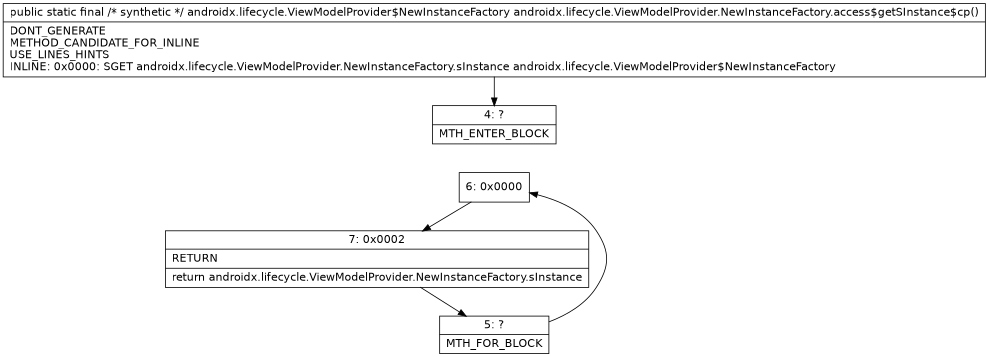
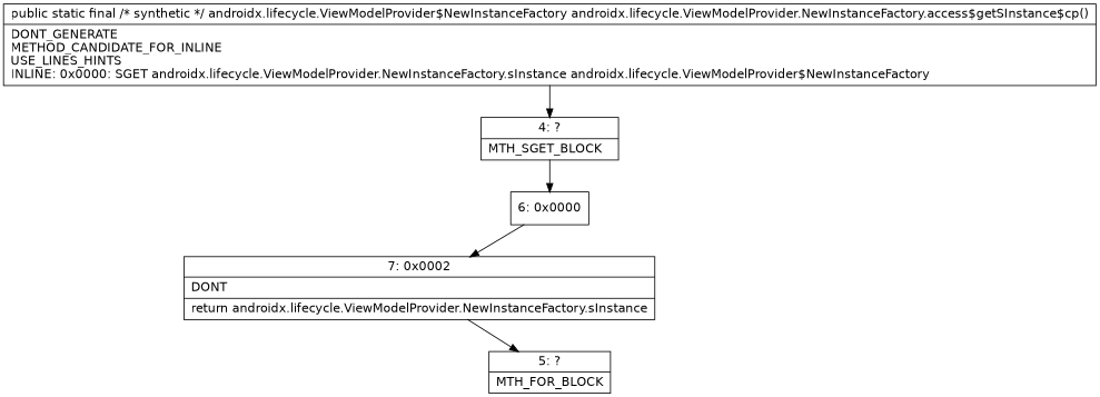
  digraph {
    fontname="DejaVu Sans"
    node [fontname="DejaVu Sans" shape=record]
    edge [fontname="DejaVu Sans"]
-   n1 [label="{4\:\ ?|MTH_ENTER_BLOCK\l}"]
+   n1 [label="{4\:\ ?|MTH_SGET_BLOCK\l}"]
    n2 [label="{6\:\ 0x0000}"]
-   n3 [label="{7\:\ 0x0002|RETURN\l|return androidx.lifecycle.ViewModelProvider.NewInstanceFactory.sInstance\l}"]
+   n3 [label="{7\:\ 0x0002|DONT\l|return androidx.lifecycle.ViewModelProvider.NewInstanceFactory.sInstance\l}"]
    n4 [label="{5\:\ ?|MTH_FOR_BLOCK\l}"]
    n5 [label="{public static final \/* synthetic *\/ androidx.lifecycle.ViewModelProvider$NewInstanceFactory androidx.lifecycle.ViewModelProvider.NewInstanceFactory.access$getSInstance$cp()  | DONT_GENERATE\lMETHOD_CANDIDATE_FOR_INLINE\lUSE_LINES_HINTS\lINLINE: 0x0000: SGET   androidx.lifecycle.ViewModelProvider.NewInstanceFactory.sInstance androidx.lifecycle.ViewModelProvider$NewInstanceFactory\l}"]
-   n4 -> n2
+   n1 -> n2
    n2 -> n3
    n3 -> n4
    n5 -> n1
  }
